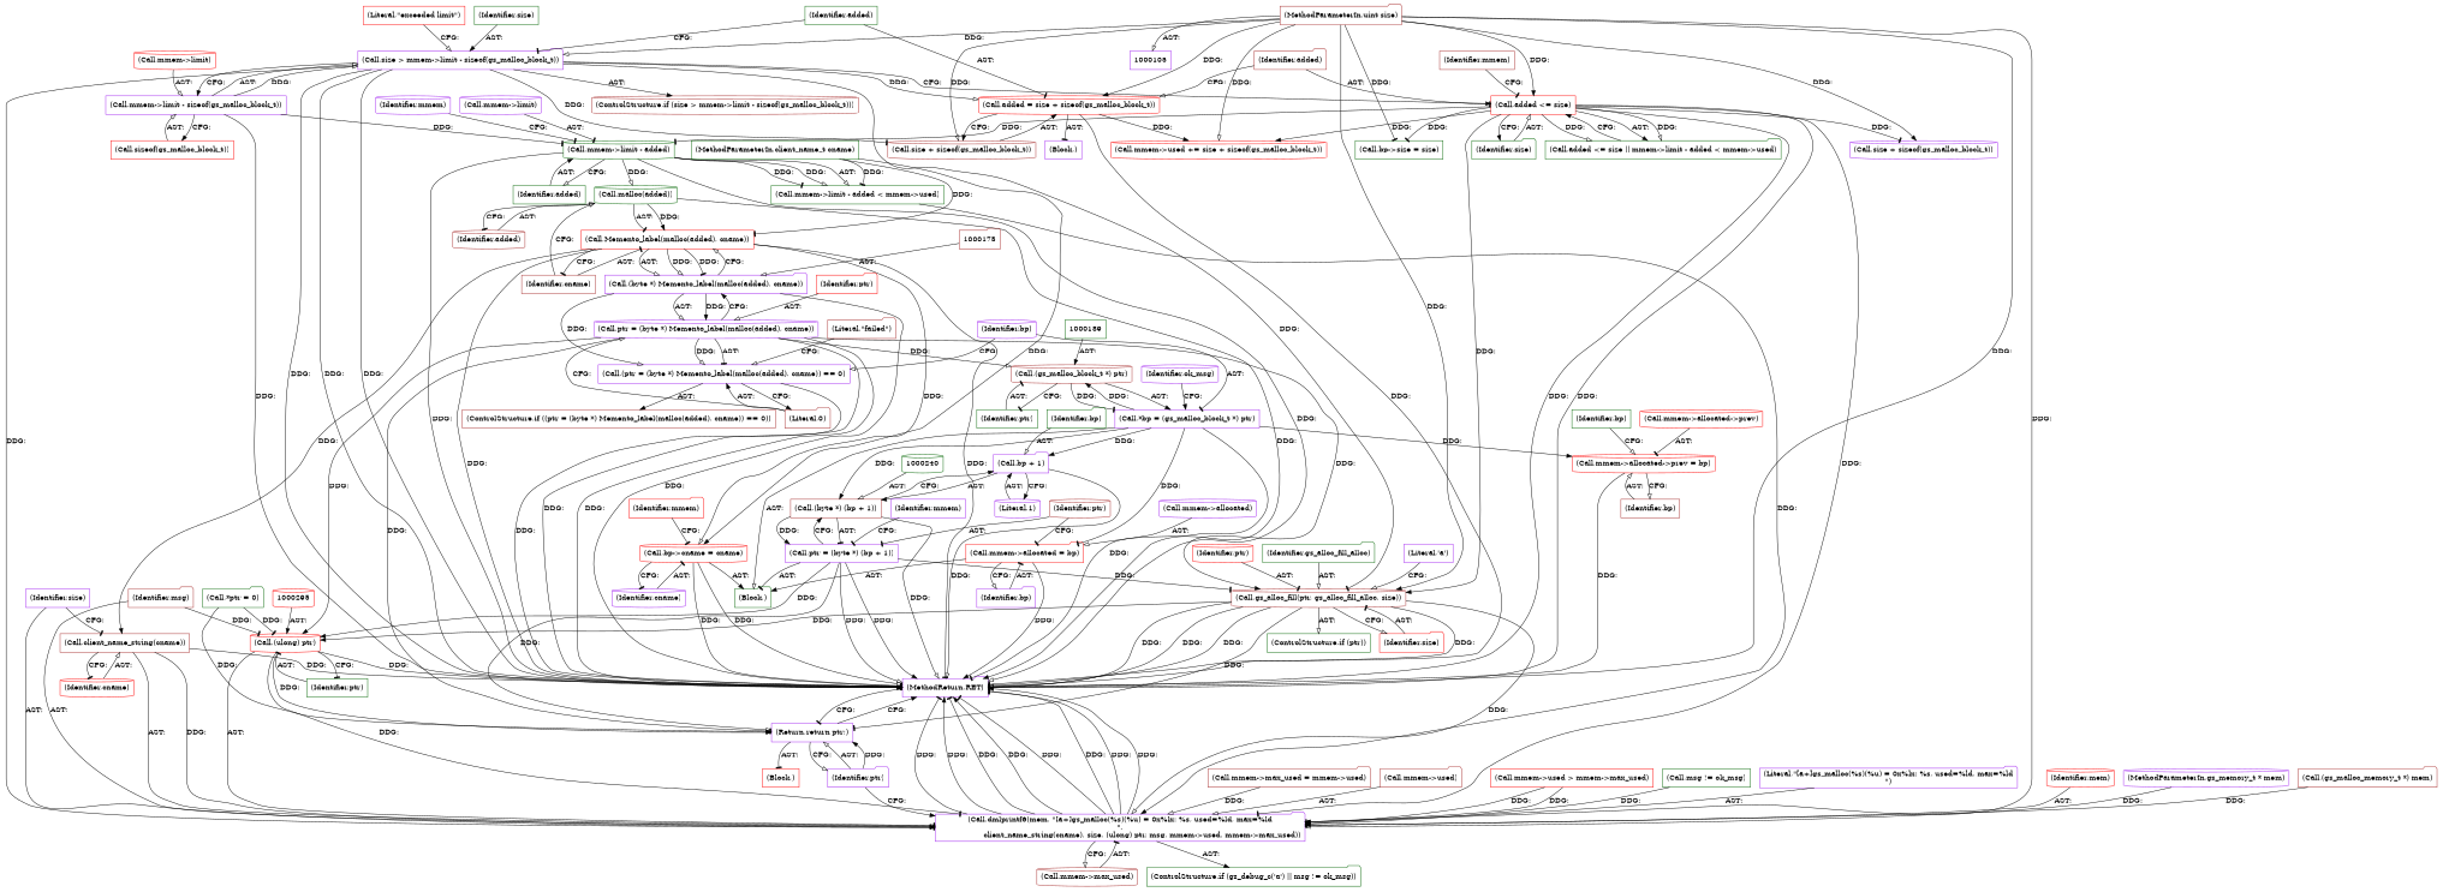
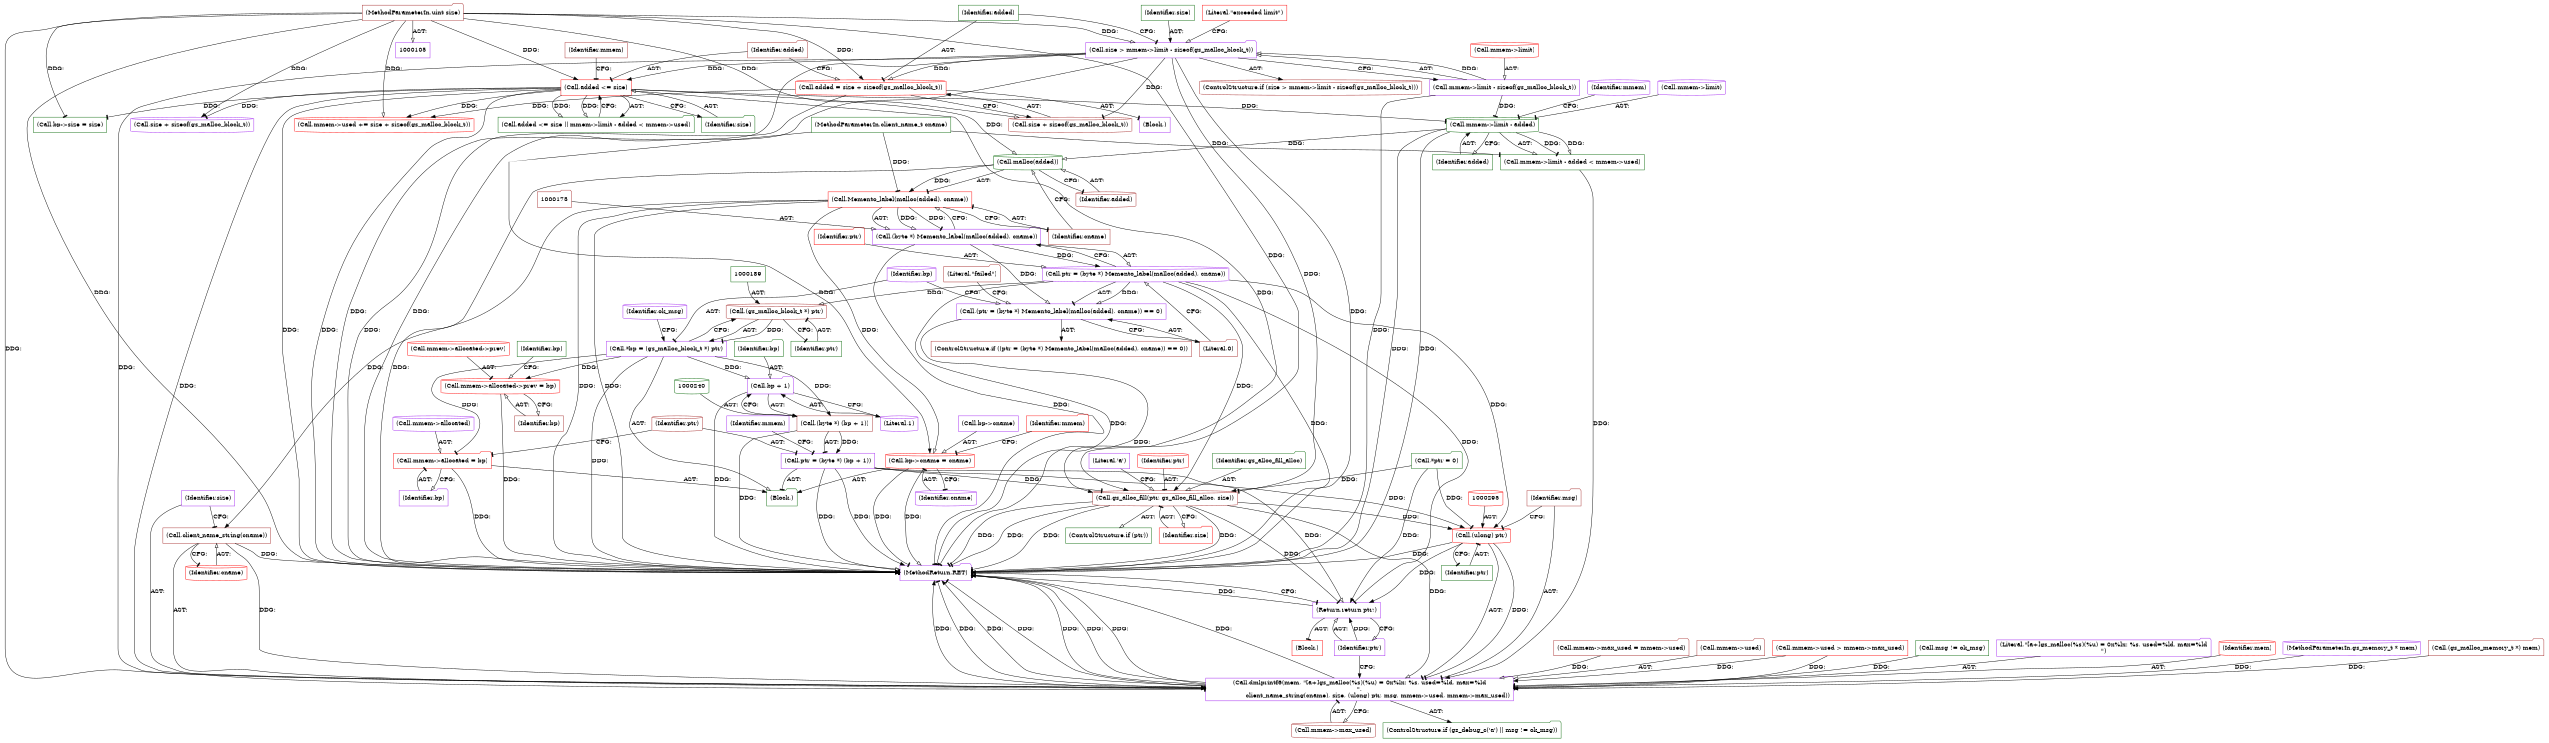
  digraph {
    node [color=purple shape=box]
    edge [arrowhead=tee]
    n1 [color=darkgreen label="(Call,malloc(added))" shape=cylinder]
    n2 [color=red label="(Call,Memento_label(malloc(added), cname))"]
    n3 [label="(MethodReturn,RET)" shape=folder]
    n4 [color=brown label="(Identifier,added)" shape=cylinder]
    n5 [label="(Call,(byte *) Memento_label(malloc(added), cname))" shape=folder]
    n6 [color=red label="(Call,bp->cname = cname)" shape=cylinder]
    n7 [color=brown label="(Call,client_name_string(cname))"]
    n8 [color=brown label="(Identifier,cname)"]
    n9 [label="(Return,return ptr;)"]
    n10 [color=red label="(Call,added <= size)"]
    n11 [color=darkgreen label="(Call,mmem->limit - added)" shape=cylinder]
    n12 [color=brown label="(Call,gs_alloc_fill(ptr, gs_alloc_fill_alloc, size))" shape=cylinder]
    n13 [label="(Call,dmlprintf6(mem, \"[a+]gs_malloc(%s)(%u) = 0x%lx: %s, used=%ld, max=%ld\n\",\n                   client_name_string(cname), size, (ulong) ptr, msg, mmem->used, mmem->max_used))" shape=folder]
    n14 [color=darkgreen label="(Identifier,size)" shape=folder]
    n15 [color=darkgreen label="(Call,added <= size || mmem->limit - added < mmem->used)" shape=folder]
    n16 [color=darkgreen label="(Call,bp->size = size)"]
    n17 [label="(Call,size + sizeof(gs_malloc_block_t))" shape=cylinder]
    n18 [color=red label="(Call,mmem->used += size + sizeof(gs_malloc_block_t))" shape=cylinder]
    n19 [color=darkgreen label="(Call,mmem->limit - added < mmem->used)"]
    n20 [color=darkgreen label="(Identifier,added)"]
    n21 [color=red label="(Call,(ulong) ptr)" shape=cylinder]
    n22 [color=darkgreen label="(ControlStructure,if (ptr))"]
    n23 [color=red label="(Identifier,size)" shape=folder]
    n24 [color=brown label="(Call,mmem->max_used)" shape=cylinder]
    n25 [color=darkgreen label="(ControlStructure,if (gs_debug_c('a') || msg != ok_msg))" shape=folder]
    n26 [color=red label="(Call,added = size + sizeof(gs_malloc_block_t))" shape=cylinder]
    n27 [color=brown label="(Call,size + sizeof(gs_malloc_block_t))" shape=cylinder]
    n28 [label="(Block,)"]
    n29 [label="(Call,size > mmem->limit - sizeof(gs_malloc_block_t))" shape=folder]
    n30 [label="(Call,mmem->limit - sizeof(gs_malloc_block_t))"]
    n31 [color=brown label="(ControlStructure,if (size > mmem->limit - sizeof(gs_malloc_block_t)))" shape=cylinder]
-   n32 [color=red label="(Call,sizeof(gs_malloc_block_t))"]
    n33 [color=brown label="(MethodParameterIn,uint size)" shape=folder]
    1000105
    n35 [label="(Call,(ptr = (byte *) Memento_label(malloc(added), cname)) == 0)"]
    n36 [label="(Call,ptr = (byte *) Memento_label(malloc(added), cname))" shape=cylinder]
    n37 [color=darkgreen label="(Block,)" shape=folder]
    n38 [label="(Identifier,cname)" shape=cylinder]
    n39 [color=red label="(Identifier,cname)" shape=cylinder]
    n40 [color=brown label="(Literal,0)" shape=folder]
    n41 [color=brown label="(ControlStructure,if ((ptr = (byte *) Memento_label(malloc(added), cname)) == 0))"]
    n42 [color=brown label="(Call,(gs_malloc_block_t *) ptr)" shape=cylinder]
    n43 [label="(Call,*bp = (gs_malloc_block_t *) ptr)"]
    n44 [color=darkgreen label="(Identifier,ptr)"]
    n45 [color=darkgreen label="(Identifier,ptr)"]
    n46 [color=red label="(Block,)"]
    n47 [label="(Identifier,ptr)" shape=folder]
    n48 [color=red label="(Call,mmem->allocated->prev = bp)" shape=cylinder]
    n49 [color=red label="(Call,mmem->allocated = bp)" shape=folder]
    n50 [color=brown label="(Call,(byte *) (bp + 1))"]
    n51 [label="(Call,bp + 1)" shape=folder]
    n52 [color=brown label="(Identifier,bp)"]
    n53 [label="(Identifier,bp)" shape=folder]
    n54 [label="(Call,ptr = (byte *) (bp + 1))"]
    n55 [label="(Literal,1)" shape=cylinder]
    n56 [color=darkgreen label="(Identifier,gs_alloc_fill_alloc)" shape=folder]
    n57 [color=darkgreen label="(Identifier,size)"]
    n58 [label="(Identifier,bp)" shape=cylinder]
    n59 [label="(Call,mmem->allocated)" shape=cylinder]
    n60 [color=brown label="(Call,mmem->max_used = mmem->used)" shape=folder]
    n61 [color=brown label="(Call,mmem->used)" shape=folder]
    n62 [color=brown label="(Identifier,msg)" shape=folder]
    n63 [label="(Identifier,mmem)"]
    n64 [label="(Identifier,mmem)" shape=cylinder]
    n65 [color=red label="(Identifier,ptr)" shape=folder]
    n66 [color=red label="(Call,mmem->used > mmem->max_used)"]
    n67 [color=red label="(Call,mmem->allocated->prev)" shape=cylinder]
    n68 [color=darkgreen label="(Call,*ptr = 0)" shape=folder]
    n69 [label="(Literal,'a')"]
    n70 [color=darkgreen label="(Identifier,bp)" shape=folder]
    n71 [color=darkgreen label="(Identifier,added)"]
+   n72 [label="(Call,bp->cname)"]
    n73 [color=red label="(Literal,\"exceeded limit\")"]
    n74 [color=brown label="(Identifier,mmem)"]
    n75 [color=darkgreen label="(Call,msg != ok_msg)"]
    n76 [color=red label="(Identifier,mmem)" shape=folder]
    n77 [color=darkgreen label="(MethodParameterIn,client_name_t cname)"]
    n78 [label="(Literal,\"[a+]gs_malloc(%s)(%u) = 0x%lx: %s, used=%ld, max=%ld\n\")" shape=folder]
    n79 [color=brown label="(Identifier,ptr)" shape=cylinder]
    n80 [label="(Identifier,size)"]
    n81 [label="(Identifier,ok_msg)" shape=cylinder]
    n82 [color=red label="(Identifier,mem)" shape=cylinder]
    n83 [color=brown label="(Identifier,added)" shape=folder]
    n84 [color=brown label="(Literal,\"failed\")" shape=folder]
    n85 [label="(MethodParameterIn,gs_memory_t * mem)" shape=cylinder]
    n86 [color=darkgreen label="(Identifier,bp)"]
    n87 [color=brown label="(Call,(gs_malloc_memory_t *) mem)" shape=folder]
    n88 [color=red label="(Identifier,ptr)" shape=cylinder]
    n89 [label="(Call,mmem->limit)" shape=cylinder]
    n90 [color=red label="(Call,mmem->limit)" shape=cylinder]
    1000175 [color=brown shape=folder]
    1000189 [color=darkgreen]
    1000240 [color=darkgreen shape=cylinder]
    1000295 [color=red shape=cylinder]
    n1 -> n2 [label="AST: "]
    n1 -> n2 [arrowhead=normal label="DDG: "]
    n1 -> n3 [arrowhead=normal label="DDG: "]
    n1 -> n4 [label="CFG: "]
    n2 -> n3 [label="DDG: "]
    n2 -> n3 [arrowhead=normal label="DDG: "]
    n2 -> n5 [arrowhead=onormal label="AST: "]
    n2 -> n5 [arrowhead=onormal label="DDG: "]
    n2 -> n5 [label="DDG: "]
    n2 -> n6 [arrowhead=onormal label="DDG: "]
    n2 -> n7 [arrowhead=normal label="DDG: "]
    n2 -> n8 [label="CFG: "]
    n3 -> n9 [label="CFG: "]
    n4 -> n1 [arrowhead=onormal label="AST: "]
    n5 -> n2 [arrowhead=onormal label="CFG: "]
    n5 -> n3 [label="DDG: "]
    n5 -> n35 [arrowhead=onormal label="DDG: "]
    n5 -> n36 [arrowhead=onormal label="AST: "]
    n5 -> n36 [arrowhead=normal label="DDG: "]
    n6 -> n3 [label="DDG: "]
    n6 -> n3 [arrowhead=onormal label="DDG: "]
    n6 -> n37 [arrowhead=normal label="AST: "]
    n6 -> n38 [label="CFG: "]
    n7 -> n3 [label="DDG: "]
    n7 -> n13 [arrowhead=onormal label="AST: "]
    n7 -> n13 [arrowhead=normal label="DDG: "]
    n7 -> n39 [label="CFG: "]
    n8 -> n1 [arrowhead=onormal label="CFG: "]
    n8 -> n2 [label="AST: "]
-   n9 -> n3 [arrowhead=normal label="CFG: "]
+   n9 -> n3 [arrowhead=normal label="DDG: "]
    n9 -> n46 [label="AST: "]
    n9 -> n47 [arrowhead=onormal label="CFG: "]
+   n10 -> n1 [arrowhead=onormal label="DDG: "]
    n10 -> n3 [arrowhead=onormal label="DDG: "]
    n10 -> n3 [label="DDG: "]
    n10 -> n11 [label="DDG: "]
    n10 -> n12 [arrowhead=normal label="DDG: "]
    n10 -> n13 [label="DDG: "]
    n10 -> n14 [arrowhead=normal label="CFG: "]
    n10 -> n15 [arrowhead=normal label="AST: "]
    n10 -> n15 [arrowhead=onormal label="DDG: "]
    n10 -> n15 [arrowhead=onormal label="DDG: "]
    n10 -> n16 [label="DDG: "]
    n10 -> n17 [label="DDG: "]
    n10 -> n18 [arrowhead=normal label="DDG: "]
    n11 -> n1 [arrowhead=onormal label="DDG: "]
    n11 -> n3 [arrowhead=onormal label="DDG: "]
    n11 -> n3 [arrowhead=normal label="DDG: "]
    n11 -> n19 [arrowhead=onormal label="AST: "]
    n11 -> n19 [label="DDG: "]
    n11 -> n19 [arrowhead=onormal label="DDG: "]
    n11 -> n20 [arrowhead=onormal label="CFG: "]
    n12 -> n3 [label="DDG: "]
    n12 -> n3 [label="DDG: "]
    n12 -> n3 [label="DDG: "]
    n12 -> n3 [label="DDG: "]
    n12 -> n9 [label="DDG: "]
    n12 -> n13 [arrowhead=onormal label="DDG: "]
    n12 -> n21 [arrowhead=normal label="DDG: "]
    n12 -> n22 [arrowhead=onormal label="AST: "]
    n12 -> n23 [arrowhead=onormal label="CFG: "]
    n13 -> n3 [label="DDG: "]
    n13 -> n3 [label="DDG: "]
    n13 -> n3 [arrowhead=normal label="DDG: "]
    n13 -> n3 [label="DDG: "]
    n13 -> n3 [arrowhead=normal label="DDG: "]
    n13 -> n3 [label="DDG: "]
    n13 -> n3 [arrowhead=normal label="DDG: "]
    n13 -> n3 [label="DDG: "]
    n13 -> n24 [arrowhead=onormal label="CFG: "]
    n13 -> n25 [arrowhead=normal label="AST: "]
    n14 -> n10 [arrowhead=onormal label="AST: "]
    n15 -> n10 [arrowhead=normal label="CFG: "]
    n19 -> n13 [arrowhead=normal label="DDG: "]
    n20 -> n11 [arrowhead=normal label="AST: "]
    n21 -> n3 [label="DDG: "]
    n21 -> n9 [arrowhead=normal label="DDG: "]
    n21 -> n13 [label="AST: "]
    n21 -> n13 [label="DDG: "]
    n21 -> n45 [label="CFG: "]
    n23 -> n12 [label="AST: "]
    n24 -> n13 [label="AST: "]
    n26 -> n3 [arrowhead=onormal label="DDG: "]
    n26 -> n18 [arrowhead=normal label="DDG: "]
    n26 -> n27 [arrowhead=normal label="CFG: "]
    n26 -> n28 [label="AST: "]
    n27 -> n26 [arrowhead=normal label="AST: "]
    n29 -> n3 [label="DDG: "]
    n29 -> n3 [arrowhead=onormal label="DDG: "]
    n29 -> n3 [arrowhead=normal label="DDG: "]
-   n29 -> n10 [arrowhead=normal label="CFG: "]
+   n29 -> n10 [arrowhead=normal label="DDG: "]
    n29 -> n12 [label="DDG: "]
    n29 -> n13 [arrowhead=normal label="DDG: "]
    n29 -> n26 [arrowhead=onormal label="DDG: "]
    n29 -> n27 [label="DDG: "]
    n29 -> n30 [arrowhead=normal label="CFG: "]
    n29 -> n31 [arrowhead=normal label="AST: "]
    n30 -> n3 [label="DDG: "]
    n30 -> n11 [label="DDG: "]
    n30 -> n29 [arrowhead=onormal label="AST: "]
    n30 -> n29 [arrowhead=onormal label="DDG: "]
-   n30 -> n32 [arrowhead=normal label="CFG: "]
-   n32 -> n30 [arrowhead=onormal label="AST: "]
    n33 -> n3 [label="DDG: "]
    n33 -> n10 [arrowhead=normal label="DDG: "]
    n33 -> n12 [arrowhead=normal label="DDG: "]
    n33 -> n13 [arrowhead=normal label="DDG: "]
    n33 -> n16 [label="DDG: "]
    n33 -> n17 [arrowhead=normal label="DDG: "]
    n33 -> n18 [arrowhead=onormal label="DDG: "]
    n33 -> n26 [arrowhead=normal label="DDG: "]
    n33 -> n27 [arrowhead=onormal label="DDG: "]
    n33 -> n29 [arrowhead=onormal label="DDG: "]
    n33 -> 1000105 [arrowhead=onormal label="AST: "]
    n35 -> n3 [label="DDG: "]
    n35 -> n40 [arrowhead=normal label="CFG: "]
    n35 -> n41 [arrowhead=normal label="AST: "]
    n36 -> n3 [label="DDG: "]
    n36 -> n3 [label="DDG: "]
    n36 -> n5 [arrowhead=normal label="CFG: "]
    n36 -> n9 [label="DDG: "]
    n36 -> n12 [arrowhead=normal label="DDG: "]
    n36 -> n21 [arrowhead=normal label="DDG: "]
    n36 -> n35 [label="AST: "]
    n36 -> n35 [arrowhead=onormal label="DDG: "]
    n36 -> n42 [arrowhead=onormal label="DDG: "]
    n38 -> n6 [label="AST: "]
    n39 -> n7 [arrowhead=onormal label="AST: "]
    n40 -> n35 [arrowhead=normal label="AST: "]
    n40 -> n36 [arrowhead=onormal label="CFG: "]
    n42 -> n43 [arrowhead=normal label="AST: "]
    n42 -> n43 [label="DDG: "]
    n42 -> n44 [label="CFG: "]
    n43 -> n3 [label="DDG: "]
    n43 -> n37 [arrowhead=onormal label="AST: "]
-   n43 -> n42 [arrowhead=normal label="DDG: "]
+   n43 -> n42 [arrowhead=normal label="CFG: "]
    n43 -> n48 [arrowhead=normal label="DDG: "]
    n43 -> n49 [label="DDG: "]
    n43 -> n50 [arrowhead=normal label="DDG: "]
-   n43 -> n51 [arrowhead=normal label="DDG: "]
+   n43 -> n51 [arrowhead=onormal label="DDG: "]
    n44 -> n42 [label="AST: "]
    n45 -> n21 [label="AST: "]
    n47 -> n9 [arrowhead=onormal label="AST: "]
    n47 -> n9 [arrowhead=normal label="DDG: "]
    n47 -> n13 [arrowhead=normal label="CFG: "]
    n48 -> n3 [arrowhead=onormal label="DDG: "]
    n48 -> n52 [arrowhead=onormal label="CFG: "]
    n49 -> n3 [arrowhead=normal label="DDG: "]
    n49 -> n37 [arrowhead=normal label="AST: "]
    n49 -> n53 [arrowhead=onormal label="CFG: "]
    n50 -> n3 [arrowhead=onormal label="DDG: "]
    n50 -> n51 [arrowhead=normal label="CFG: "]
    n50 -> n54 [label="AST: "]
    n50 -> n54 [arrowhead=normal label="DDG: "]
    n51 -> n3 [arrowhead=onormal label="DDG: "]
    n51 -> n50 [arrowhead=normal label="AST: "]
    n51 -> n55 [arrowhead=normal label="CFG: "]
    n52 -> n48 [arrowhead=onormal label="AST: "]
    n53 -> n49 [label="AST: "]
    n54 -> n3 [arrowhead=onormal label="DDG: "]
    n54 -> n3 [arrowhead=normal label="DDG: "]
    n54 -> n9 [arrowhead=onormal label="DDG: "]
    n54 -> n12 [label="DDG: "]
    n54 -> n21 [arrowhead=normal label="DDG: "]
    n54 -> n37 [label="AST: "]
-   n54 -> n50 [arrowhead=normal label="CFG: "]
    n55 -> n51 [arrowhead=normal label="AST: "]
    n56 -> n12 [arrowhead=onormal label="AST: "]
    n57 -> n29 [arrowhead=normal label="AST: "]
    n58 -> n35 [arrowhead=onormal label="CFG: "]
    n58 -> n43 [label="AST: "]
    n59 -> n49 [arrowhead=onormal label="AST: "]
    n60 -> n13 [arrowhead=onormal label="DDG: "]
    n61 -> n13 [arrowhead=onormal label="AST: "]
    n62 -> n13 [label="AST: "]
-   n62 -> n21 [label="DDG: "]
+   n62 -> n21 [label="CFG: "]
    n63 -> n54 [label="CFG: "]
    n64 -> n11 [label="CFG: "]
    n65 -> n36 [arrowhead=onormal label="AST: "]
    n66 -> n13 [arrowhead=normal label="DDG: "]
    n66 -> n13 [arrowhead=normal label="DDG: "]
    n67 -> n48 [label="AST: "]
    n68 -> n9 [arrowhead=normal label="DDG: "]
+   n68 -> n12 [arrowhead=normal label="DDG: "]
    n68 -> n21 [label="DDG: "]
    n69 -> n12 [arrowhead=onormal label="CFG: "]
    n70 -> n51 [arrowhead=onormal label="AST: "]
    n71 -> n26 [label="AST: "]
    n71 -> n29 [label="CFG: "]
+   n72 -> n6 [arrowhead=onormal label="AST: "]
    n73 -> n29 [arrowhead=onormal label="CFG: "]
    n74 -> n10 [label="CFG: "]
    n75 -> n13 [label="DDG: "]
    n76 -> n6 [label="CFG: "]
    n77 -> n2 [label="DDG: "]
    n77 -> n6 [arrowhead=normal label="DDG: "]
    n77 -> n19 [label="DDG: "]
    n78 -> n13 [label="AST: "]
    n79 -> n49 [label="CFG: "]
    n79 -> n54 [label="AST: "]
    n80 -> n7 [label="CFG: "]
    n80 -> n13 [label="AST: "]
    n81 -> n43 [arrowhead=normal label="CFG: "]
    n82 -> n13 [label="AST: "]
    n83 -> n10 [label="AST: "]
    n83 -> n26 [arrowhead=onormal label="CFG: "]
    n84 -> n35 [arrowhead=onormal label="CFG: "]
    n85 -> n13 [arrowhead=onormal label="DDG: "]
    n86 -> n48 [arrowhead=onormal label="CFG: "]
    n87 -> n13 [arrowhead=normal label="DDG: "]
    n88 -> n12 [label="AST: "]
    n89 -> n11 [label="AST: "]
    n90 -> n30 [arrowhead=onormal label="AST: "]
    1000175 -> n5 [arrowhead=onormal label="AST: "]
    1000189 -> n42 [arrowhead=normal label="AST: "]
    1000240 -> n50 [arrowhead=onormal label="AST: "]
    1000295 -> n21 [arrowhead=normal label="AST: "]
  }
